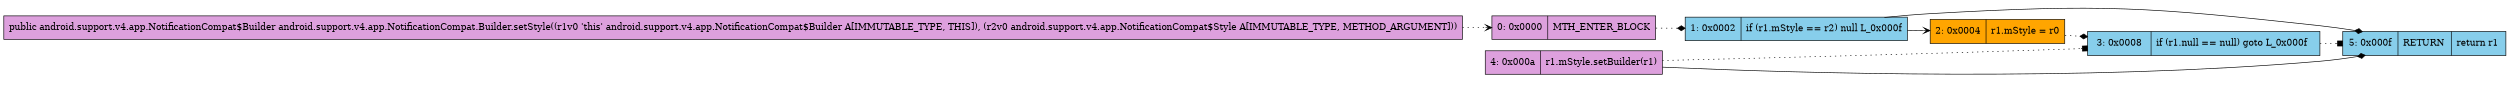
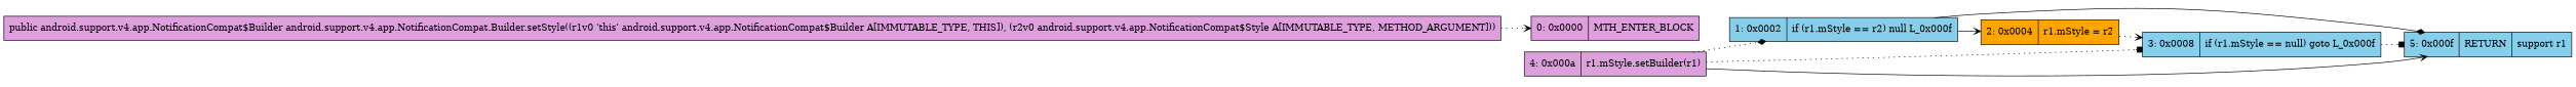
  digraph {
    rankdir=LR
    node [fillcolor=plum shape=record style=filled]
    edge [arrowhead=vee style=dotted]
    n1 [label="{0\:\ 0x0000|MTH_ENTER_BLOCK\l}"]
    n2 [fillcolor=skyblue label="{1\:\ 0x0002|if (r1.mStyle == r2) null L_0x000f\l}"]
-   n3 [fillcolor=orange label="{2\:\ 0x0004|r1.mStyle = r0\l}"]
-   n4 [fillcolor=skyblue label="{5\:\ 0x000f|RETURN\l|return r1\l}"]
-   n5 [fillcolor=skyblue label="{3\:\ 0x0008|if (r1.null == null) goto L_0x000f\l}"]
+   n3 [fillcolor=orange label="{2\:\ 0x0004|r1.mStyle = r2\l}"]
+   n4 [fillcolor=skyblue label="{5\:\ 0x000f|RETURN\l|support r1\l}"]
+   n5 [fillcolor=skyblue label="{3\:\ 0x0008|if (r1.mStyle == null) goto L_0x000f\l}"]
    n6 [label="{4\:\ 0x000a|r1.mStyle.setBuilder(r1)\l}"]
    n7 [label="{public android.support.v4.app.NotificationCompat$Builder android.support.v4.app.NotificationCompat.Builder.setStyle((r1v0 'this' android.support.v4.app.NotificationCompat$Builder A[IMMUTABLE_TYPE, THIS]), (r2v0 android.support.v4.app.NotificationCompat$Style A[IMMUTABLE_TYPE, METHOD_ARGUMENT])) }"]
-   n1 -> n2 [arrowhead=diamond]
+   n6 -> n2 [arrowhead=diamond]
    n2 -> n3 [style=solid]
    n2 -> n4 [arrowhead=diamond style=solid]
-   n3 -> n5 [arrowhead=diamond]
+   n3 -> n5
    n5 -> n4 [arrowhead=box]
-   n6 -> n4 [arrowhead=diamond style=solid]
+   n6 -> n4 [style=solid]
    n6 -> n5 [arrowhead=box]
    n7 -> n1
  }
